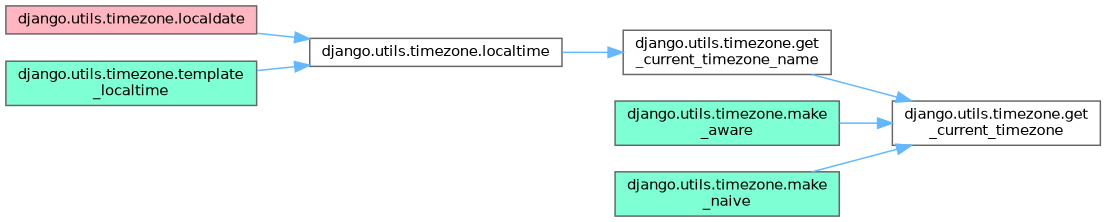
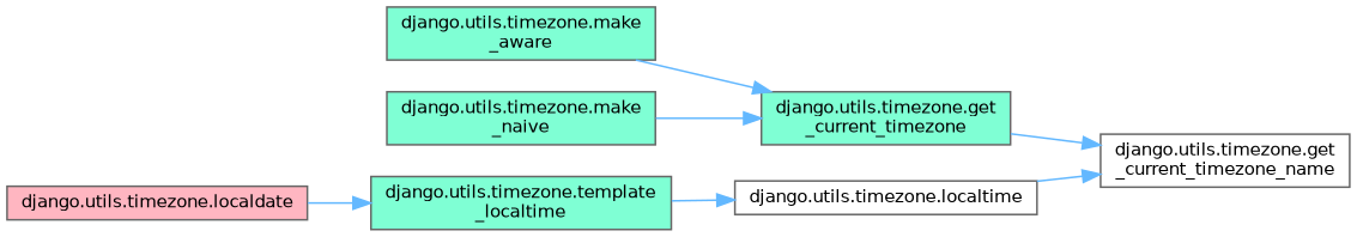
  digraph {
    rankdir=RL
    node [color=grey40 fillcolor=aquamarine fontname=Helvetica fontsize=10 shape=box style=filled]
    edge [color=steelblue1 dir=back fontname=Helvetica fontsize=10 labelfontname=Helvetica labelfontsize=10 style=solid]
-   n1 [color=gray40 fillcolor=white fontcolor=black height=0.2 label="django.utils.timezone.get\l_current_timezone" width=0.4]
+   n1 [color=gray40 fontcolor=black height=0.2 label="django.utils.timezone.get\l_current_timezone" width=0.4]
    n2 [fillcolor=white height=0.2 label="django.utils.timezone.get\l_current_timezone_name" width=0.4]
    n3 [height=0.2 label="django.utils.timezone.make\l_aware" width=0.4]
    n4 [height=0.2 label="django.utils.timezone.make\l_naive" width=0.4]
    n5 [fillcolor=white height=0.2 label="django.utils.timezone.localtime" width=0.4]
    n6 [fillcolor=lightpink height=0.2 label="django.utils.timezone.localdate" width=0.4]
    n7 [height=0.2 label="django.utils.timezone.template\l_localtime" width=0.4]
-   n1 -> n2
+   n2 -> n1
    n1 -> n3
    n1 -> n4
    n2 -> n5
-   n5 -> n6
+   n7 -> n6
    n5 -> n7
  }
